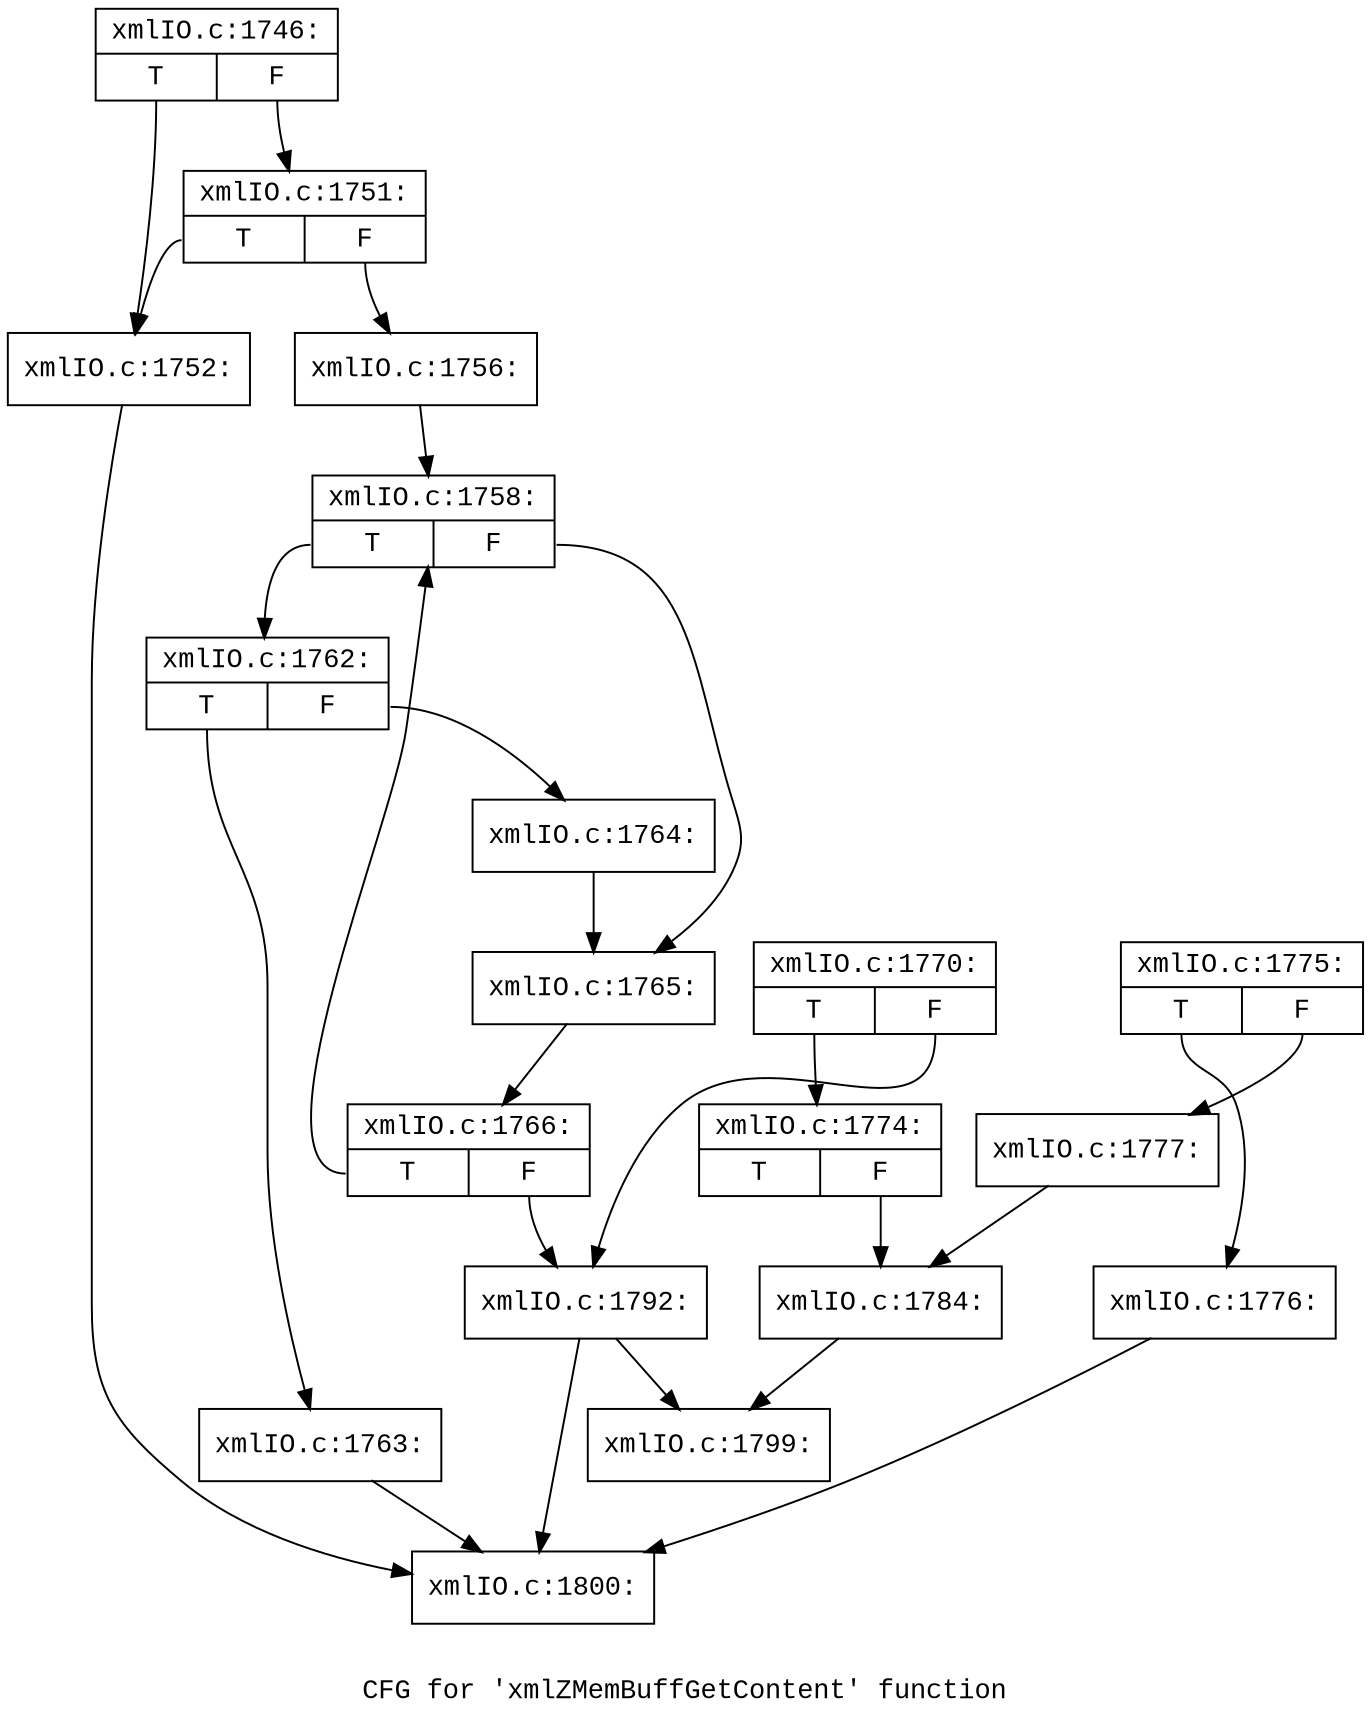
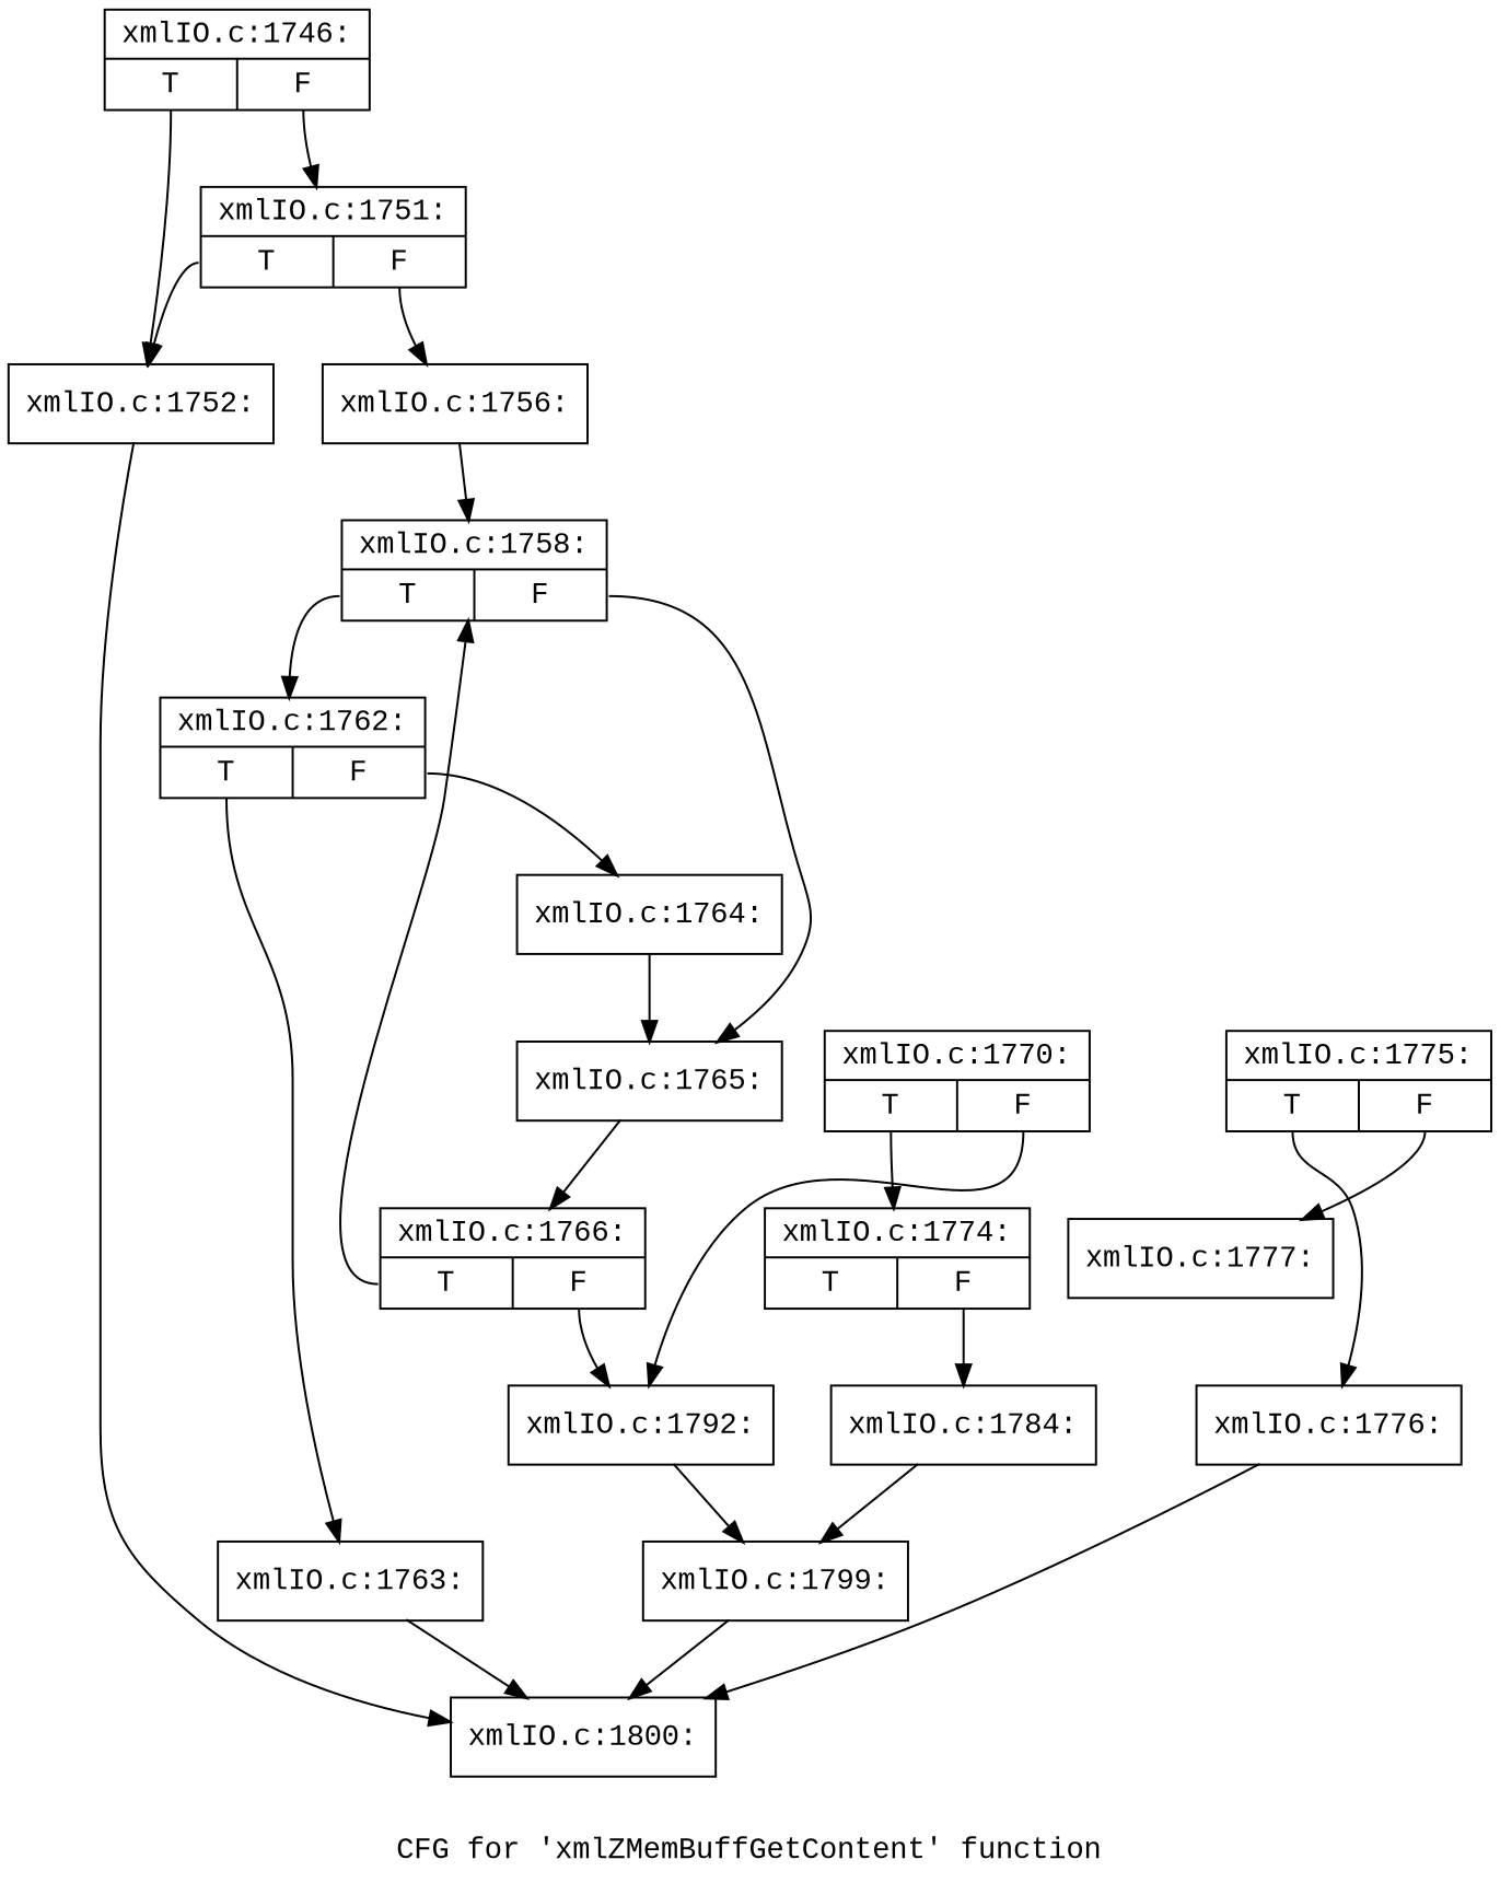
  digraph {
    fontname="Liberation Mono"
    label="CFG for 'xmlZMemBuffGetContent' function"
    node [fontname="Liberation Mono" shape=record]
    edge [fontname="Liberation Mono"]
    n1 [label="{xmlIO.c:1746:|{<s0>T|<s1>F}}"]
    n2 [label="{xmlIO.c:1752:}"]
    n3 [label="{xmlIO.c:1751:|{<s0>T|<s1>F}}"]
    n4 [label="{xmlIO.c:1800:}"]
    n5 [label="{xmlIO.c:1756:}"]
    n6 [label="{xmlIO.c:1758:|{<s0>T|<s1>F}}"]
    n7 [label="{xmlIO.c:1762:|{<s0>T|<s1>F}}"]
    n8 [label="{xmlIO.c:1765:}"]
    n9 [label="{xmlIO.c:1763:}"]
    n10 [label="{xmlIO.c:1764:}"]
    n11 [label="{xmlIO.c:1766:|{<s0>T|<s1>F}}"]
    n12 [label="{xmlIO.c:1792:}"]
    n13 [label="{xmlIO.c:1770:|{<s0>T|<s1>F}}"]
    n14 [label="{xmlIO.c:1774:|{<s0>T|<s1>F}}"]
    n15 [label="{xmlIO.c:1784:}"]
    n16 [label="{xmlIO.c:1799:}"]
    n17 [label="{xmlIO.c:1775:|{<s0>T|<s1>F}}"]
    n18 [label="{xmlIO.c:1776:}"]
    n19 [label="{xmlIO.c:1777:}"]
    n1 -> n2 [tailport=s0]
    n1 -> n3 [tailport=s1]
    n2 -> n4
    n3 -> n2 [tailport=s0]
    n3 -> n5 [tailport=s1]
    n5 -> n6
    n6 -> n7 [tailport=s0]
    n6 -> n8 [tailport=s1]
    n7 -> n9 [tailport=s0]
    n7 -> n10 [tailport=s1]
    n8 -> n11
    n9 -> n4
    n10 -> n8
    n11 -> n6 [tailport=s0]
    n11 -> n12 [tailport=s1]
    n12 -> n16
    n13 -> n12 [tailport=s1]
    n13 -> n14 [tailport=s0]
    n14 -> n15 [tailport=s1]
    n15 -> n16
-   n12 -> n4
+   n16 -> n4
    n17 -> n18 [tailport=s0]
    n17 -> n19 [tailport=s1]
    n18 -> n4
-   n19 -> n15
  }
